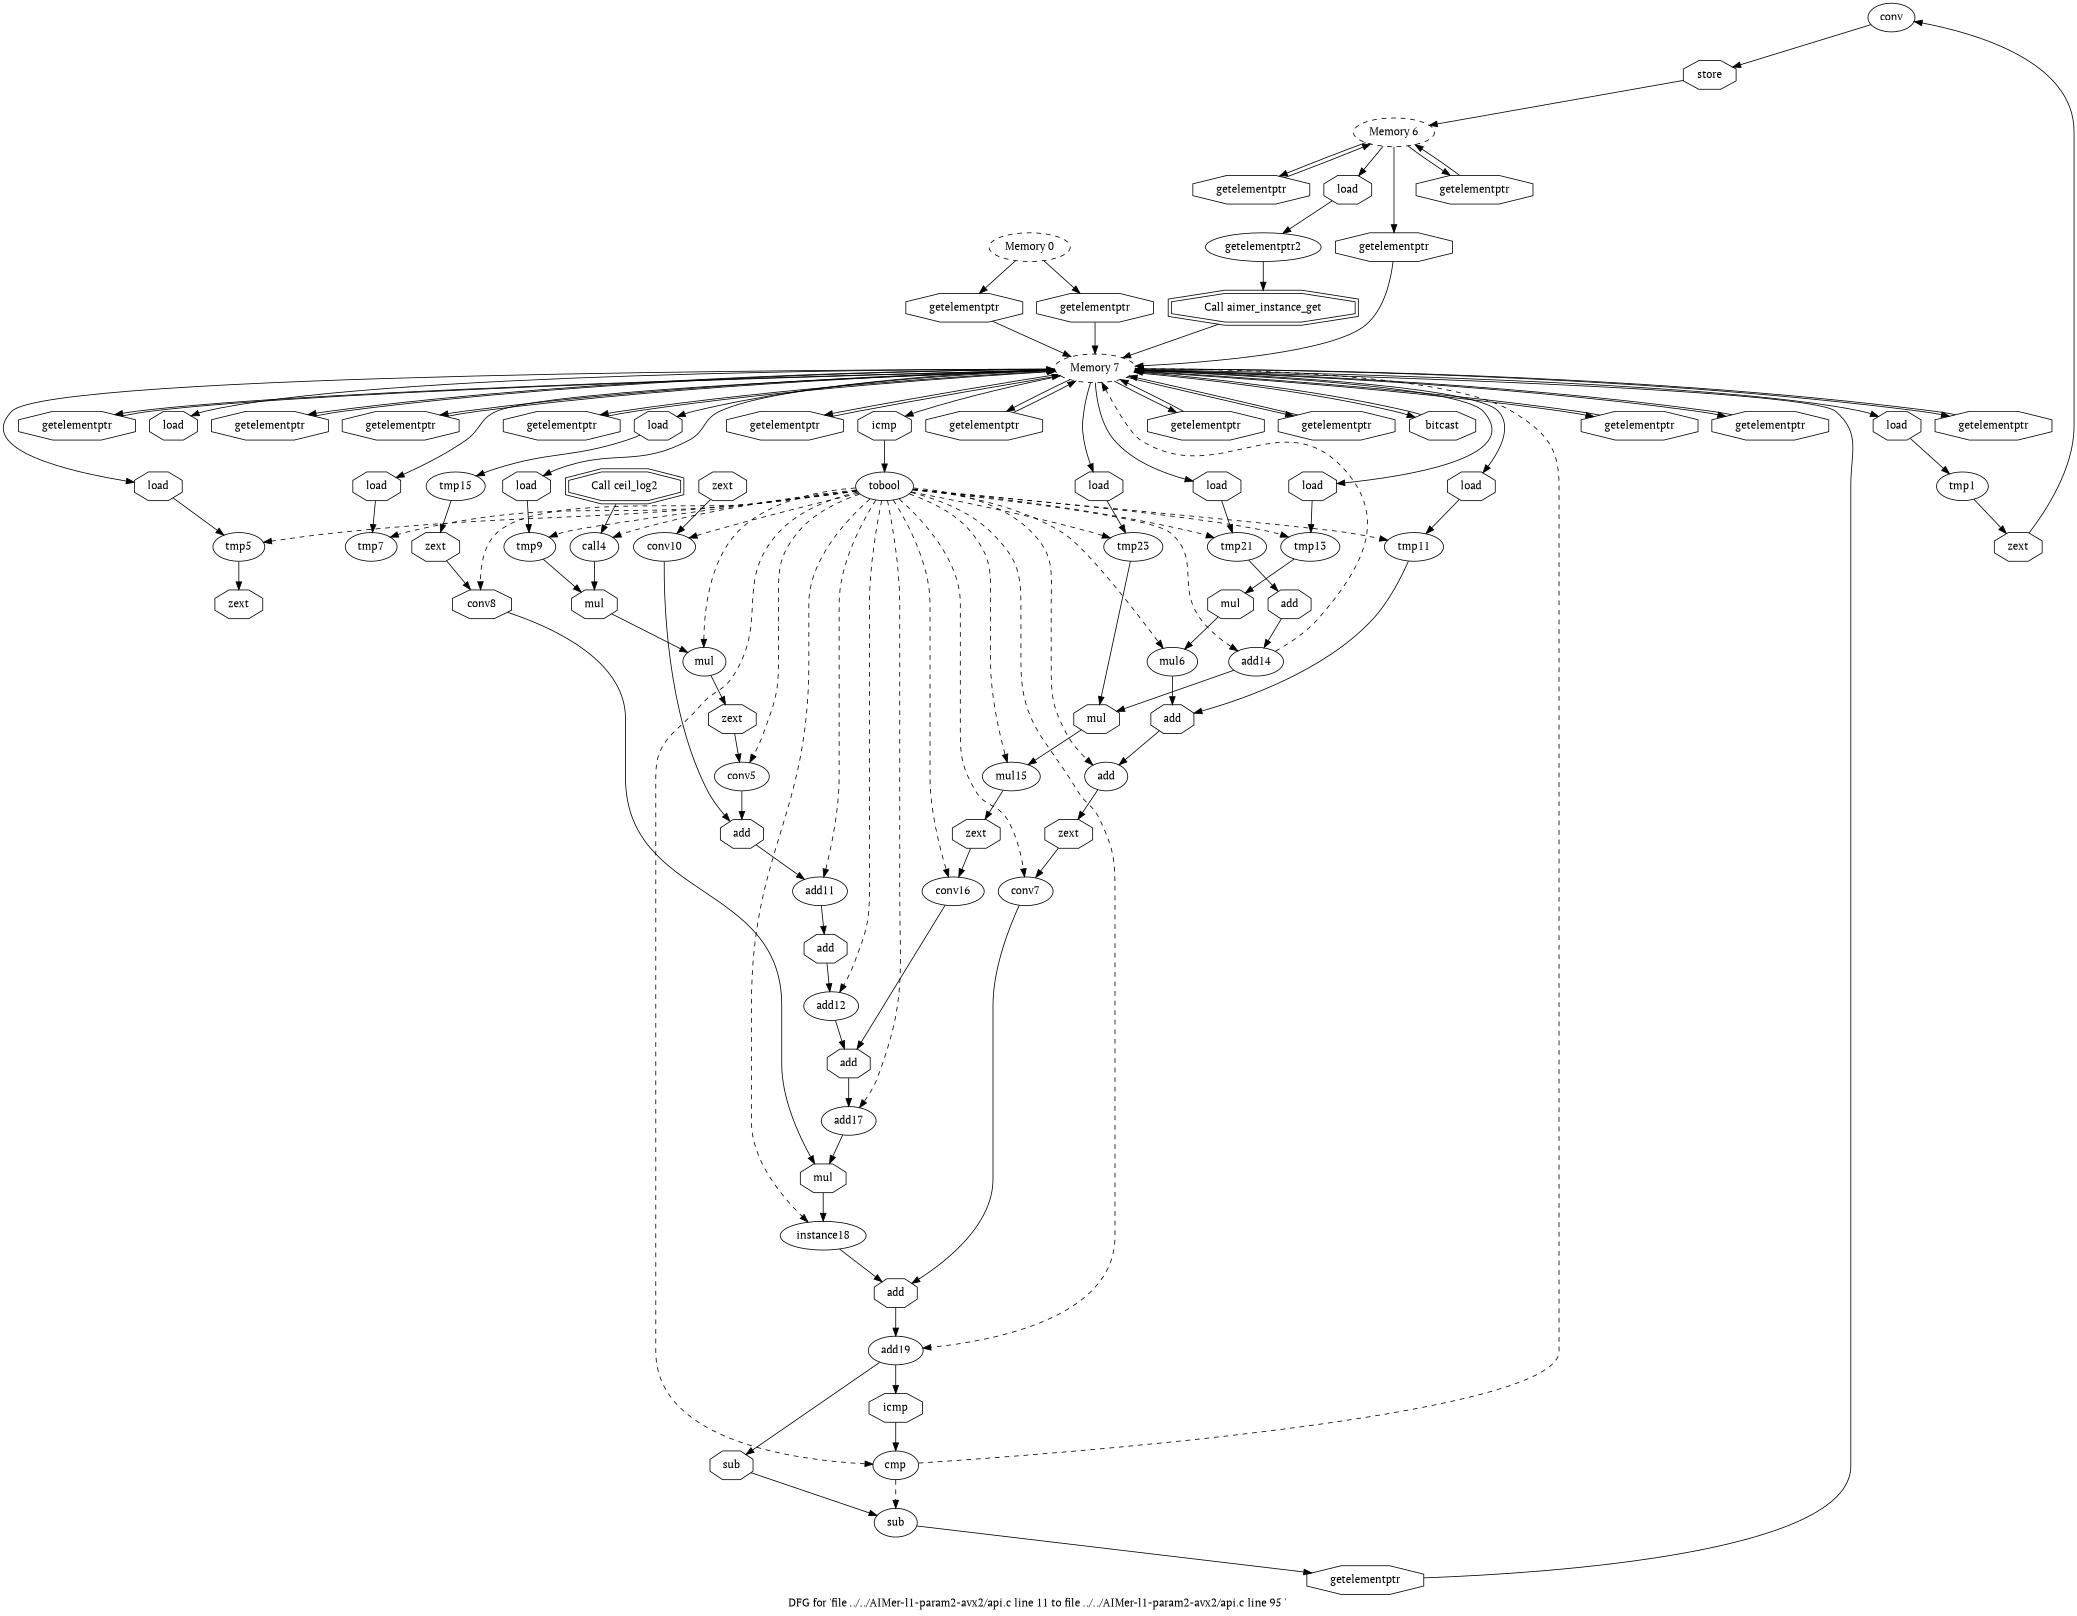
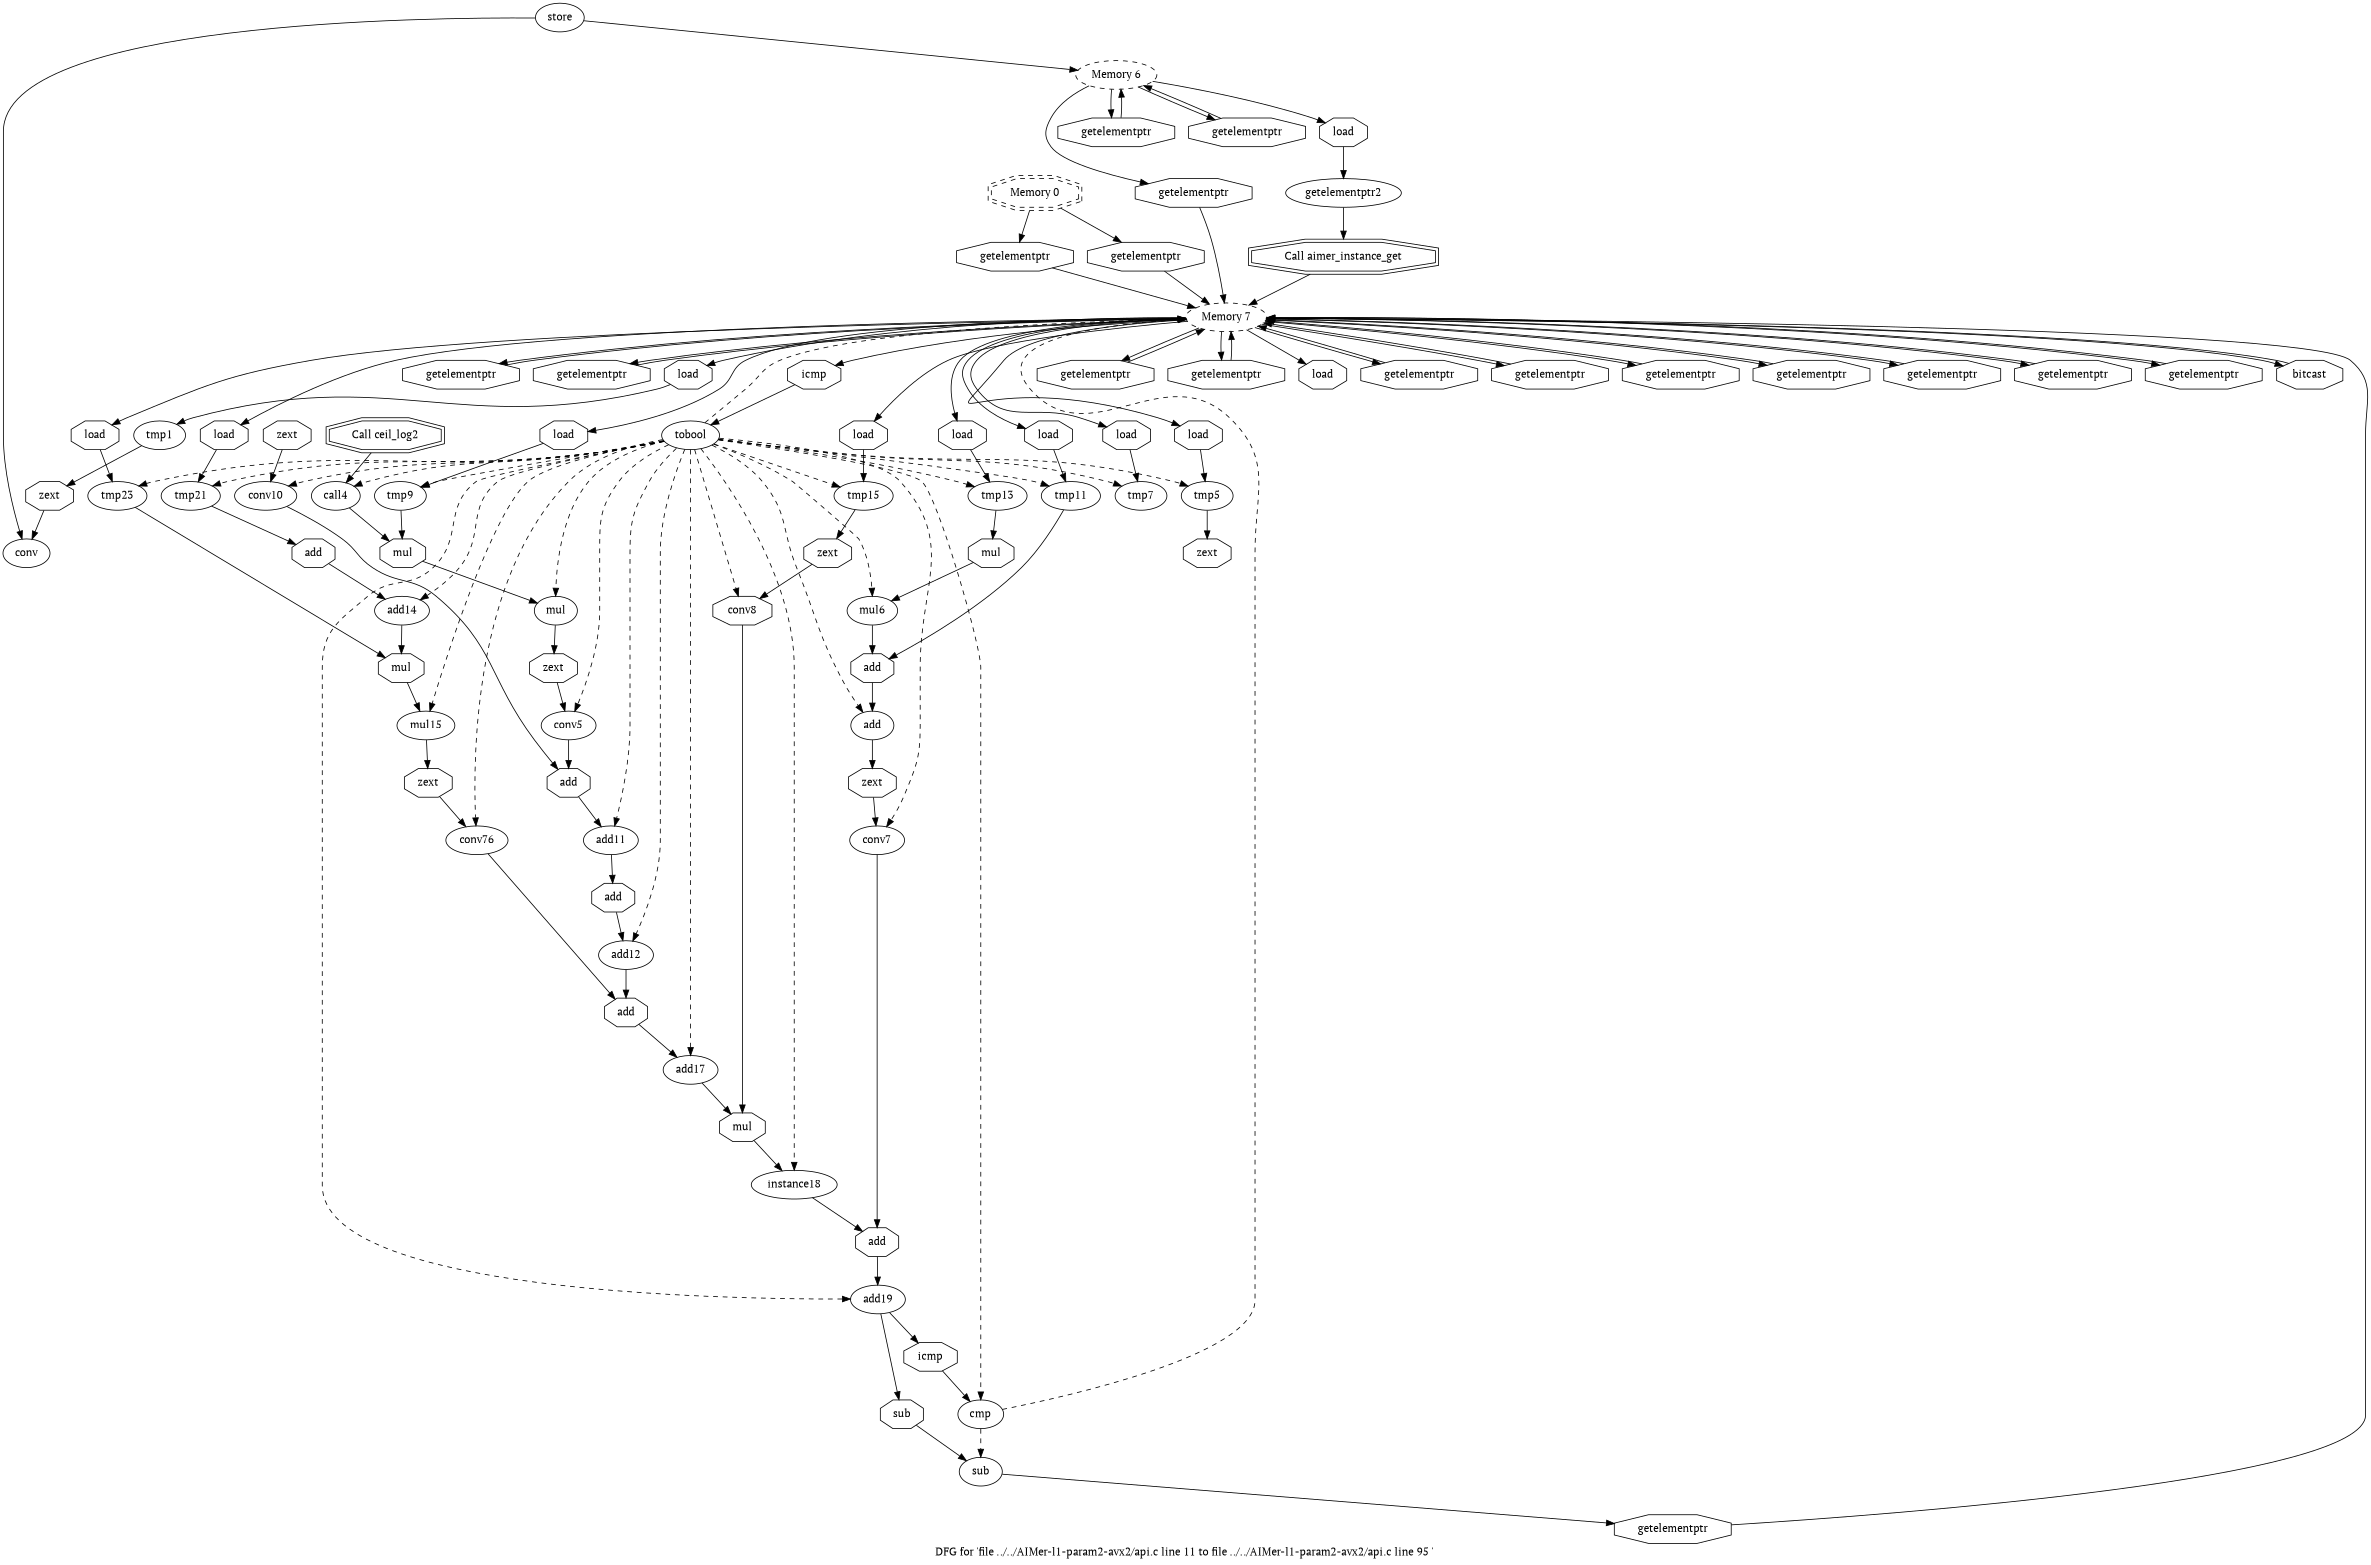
  digraph {
    fontname="PT Serif"
    label="DFG for 'file ../../AIMer-l1-param2-avx2/api.c line 11 to file ../../AIMer-l1-param2-avx2/api.c line 95 ' "
    node [fontname="PT Serif" shape=octagon style=solid]
    edge [fontname="PT Serif"]
    n1 [label=conv shape=ellipse]
-   n2 [label=store]
+   n2 [label=store shape=ellipse]
    n3 [label="Memory 6" shape=ellipse style=dashed]
    n4 [label=getelementptr]
    n5 [label=getelementptr]
    n6 [label=load]
    n7 [label=getelementptr]
    n8 [label=load]
    n9 [label=tmp1 shape=ellipse]
    n10 [label=zext]
    n11 [label=getelementptr]
    n12 [label="Memory 7" shape=ellipse style=dashed]
    n13 [label=getelementptr]
    n14 [label=getelementptr]
    n15 [label=load]
    n16 [label=getelementptr]
    n17 [label=load]
    n18 [label=getelementptr]
    n19 [label=load]
    n20 [label=getelementptr]
    n21 [label=getelementptr]
    n22 [label=load]
    n23 [label=getelementptr]
    n24 [label=load]
    n25 [label=load]
    n26 [label=getelementptr]
    n27 [label=load]
    n28 [label=getelementptr]
    n29 [label=load]
    n30 [label=load]
    n31 [label=icmp]
    n32 [label=getelementptr]
    n33 [label=getelementptr]
    n34 [label=bitcast]
    n35 [label=tmp21 shape=ellipse]
    n36 [label=tmp23 shape=ellipse]
    n37 [label=tmp15 shape=ellipse]
    n38 [label=tmp7 shape=ellipse]
    n39 [label=tmp5 shape=ellipse]
    n40 [label=tmp11 shape=ellipse]
    n41 [label=tmp13 shape=ellipse]
    n42 [label=tmp9 shape=ellipse]
    n43 [label=tobool shape=ellipse]
    n44 [label=add]
    n45 [label=mul]
    n46 [label=zext]
    n47 [label=zext]
    n48 [label=add]
    n49 [label=mul]
    n50 [label=mul]
    n51 [label=add12 shape=ellipse]
    n52 [label=add14 shape=ellipse]
    n53 [label=mul15 shape=ellipse]
-   n54 [label=conv16 shape=ellipse]
+   n54 [label=conv76 shape=ellipse]
    n55 [label=add17 shape=ellipse]
    n56 [label=conv8]
    n57 [label=conv10 shape=ellipse]
    n58 [label=add11 shape=ellipse]
    n59 [label=mul6 shape=ellipse]
    n60 [label=add shape=ellipse]
    n61 [label=conv7 shape=ellipse]
    n62 [label=add19 shape=ellipse]
    n63 [label=instance18 shape=ellipse]
    n64 [label=call4 shape=ellipse]
    n65 [label=mul shape=ellipse]
    n66 [label=conv5 shape=ellipse]
    n67 [label=cmp shape=ellipse]
    n68 [label=getelementptr2 shape=ellipse]
    n69 [label="Call aimer_instance_get" shape=doubleoctagon]
-   n70 [label="Memory 0" shape=ellipse style=dashed]
+   n70 [label="Memory 0" shape=doubleoctagon style=dashed]
    n71 [label=getelementptr]
    n72 [label=add]
    n73 [label=add]
    n74 [label=zext]
    n75 [label=mul]
    n76 [label=zext]
    n77 [label=add]
    n78 [label=zext]
    n79 [label=add]
    n80 [label=icmp]
    n81 [label=sub]
    n82 [label="Call ceil_log2" shape=doubleoctagon]
    n83 [label=zext]
    n84 [label=sub shape=ellipse]
    n85 [label=getelementptr]
-   n1 -> n2
+   n2 -> n1
    n2 -> n3
    n3 -> n4
    n3 -> n5
    n3 -> n6
    n3 -> n7
    n4 -> n3
    n5 -> n3
    n6 -> n68
    n7 -> n12
    n8 -> n9
    n9 -> n10
    n10 -> n1
    n11 -> n12
    n12 -> n8
    n12 -> n13
    n12 -> n14
    n12 -> n15
    n12 -> n16
    n12 -> n17
    n12 -> n18
    n12 -> n19
    n12 -> n20
    n12 -> n21
    n12 -> n22
    n12 -> n23
    n12 -> n24
    n12 -> n25
    n12 -> n26
    n12 -> n27
    n12 -> n28
    n12 -> n29
    n12 -> n30
    n12 -> n31
    n12 -> n32
    n12 -> n33
    n12 -> n34
    n13 -> n12
    n14 -> n12
    n15 -> n35
    n16 -> n12
    n17 -> n36
    n18 -> n12
    n20 -> n12
    n21 -> n12
    n22 -> n37
    n23 -> n12
    n24 -> n38
    n25 -> n39
    n26 -> n12
    n27 -> n40
    n28 -> n12
    n29 -> n41
    n30 -> n42
    n31 -> n43
    n32 -> n12
    n33 -> n12
    n34 -> n12
    n35 -> n44
    n36 -> n45
    n37 -> n46
    n39 -> n47
    n40 -> n48
    n41 -> n49
    n42 -> n50
-   n52 -> n12 [style=dashed]
+   n43 -> n12 [style=dashed]
    n43 -> n35 [style=dashed]
    n43 -> n36 [style=dashed]
+   n43 -> n37 [style=dashed]
    n43 -> n38 [style=dashed]
    n43 -> n39 [style=dashed]
    n43 -> n40 [style=dashed]
    n43 -> n41 [style=dashed]
    n43 -> n42 [style=dashed]
    n43 -> n51 [style=dashed]
    n43 -> n52 [style=dashed]
    n43 -> n53 [style=dashed]
    n43 -> n54 [style=dashed]
    n43 -> n55 [style=dashed]
    n43 -> n56 [style=dashed]
    n43 -> n57 [style=dashed]
    n43 -> n58 [style=dashed]
    n43 -> n59 [style=dashed]
    n43 -> n60 [style=dashed]
    n43 -> n61 [style=dashed]
    n43 -> n62 [style=dashed]
    n43 -> n63 [style=dashed]
    n43 -> n64 [style=dashed]
    n43 -> n65 [style=dashed]
    n43 -> n66 [style=dashed]
    n43 -> n67 [style=dashed]
    n44 -> n52
    n45 -> n53
    n46 -> n56
    n48 -> n60
    n49 -> n59
    n50 -> n65
    n51 -> n73
    n52 -> n45
    n53 -> n74
    n54 -> n73
    n55 -> n75
    n56 -> n75
    n57 -> n77
    n58 -> n72
    n59 -> n48
    n60 -> n78
    n61 -> n79
    n62 -> n80
    n62 -> n81
    n63 -> n79
    n64 -> n50
    n65 -> n83
    n66 -> n77
    n67 -> n12 [style=dashed]
    n67 -> n84 [style=dashed]
    n68 -> n69
    n69 -> n12
    n70 -> n11
    n70 -> n71
    n71 -> n12
    n72 -> n51
    n73 -> n55
    n74 -> n54
    n75 -> n63
    n76 -> n57
    n77 -> n58
    n78 -> n61
    n79 -> n62
    n80 -> n67
    n81 -> n84
    n82 -> n64
    n83 -> n66
    n84 -> n85
    n85 -> n12
  }
